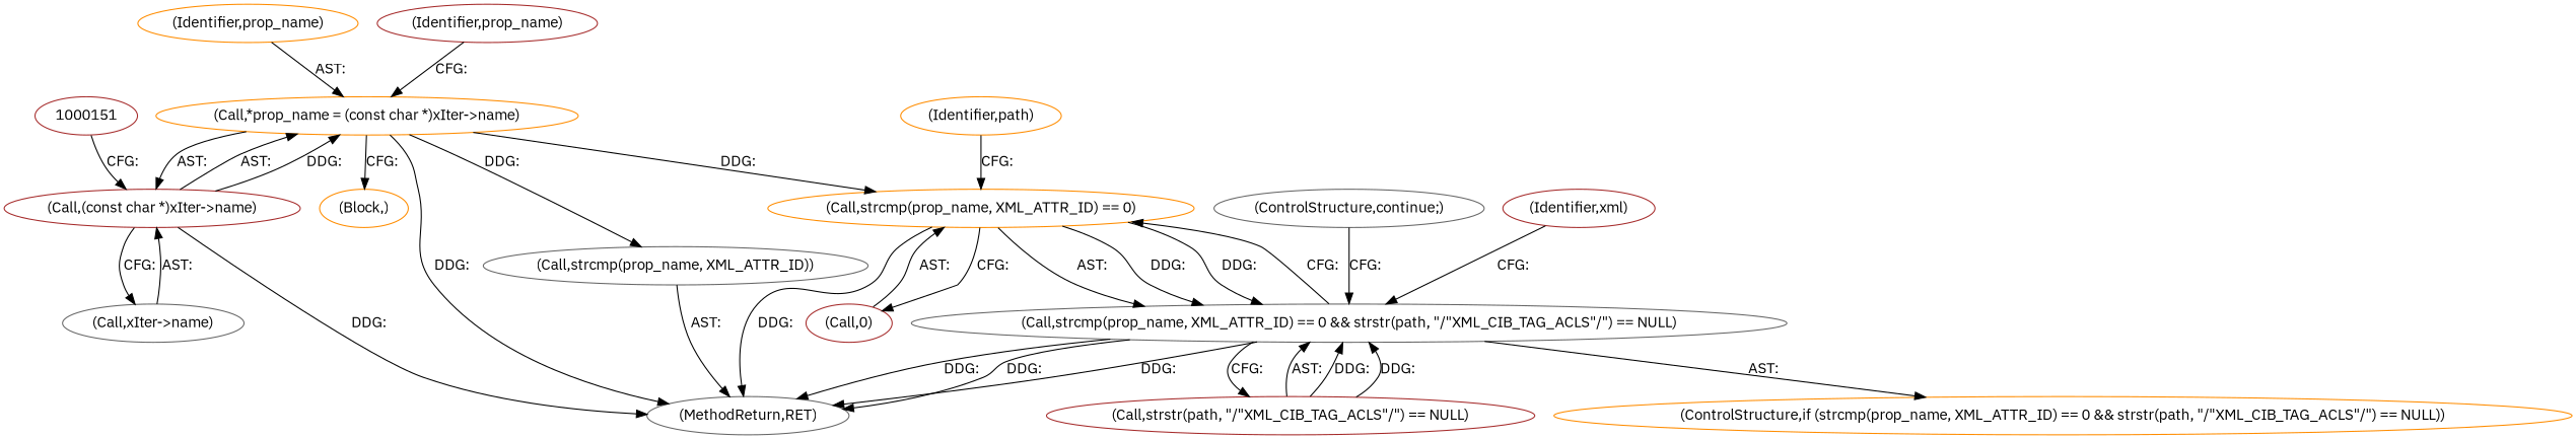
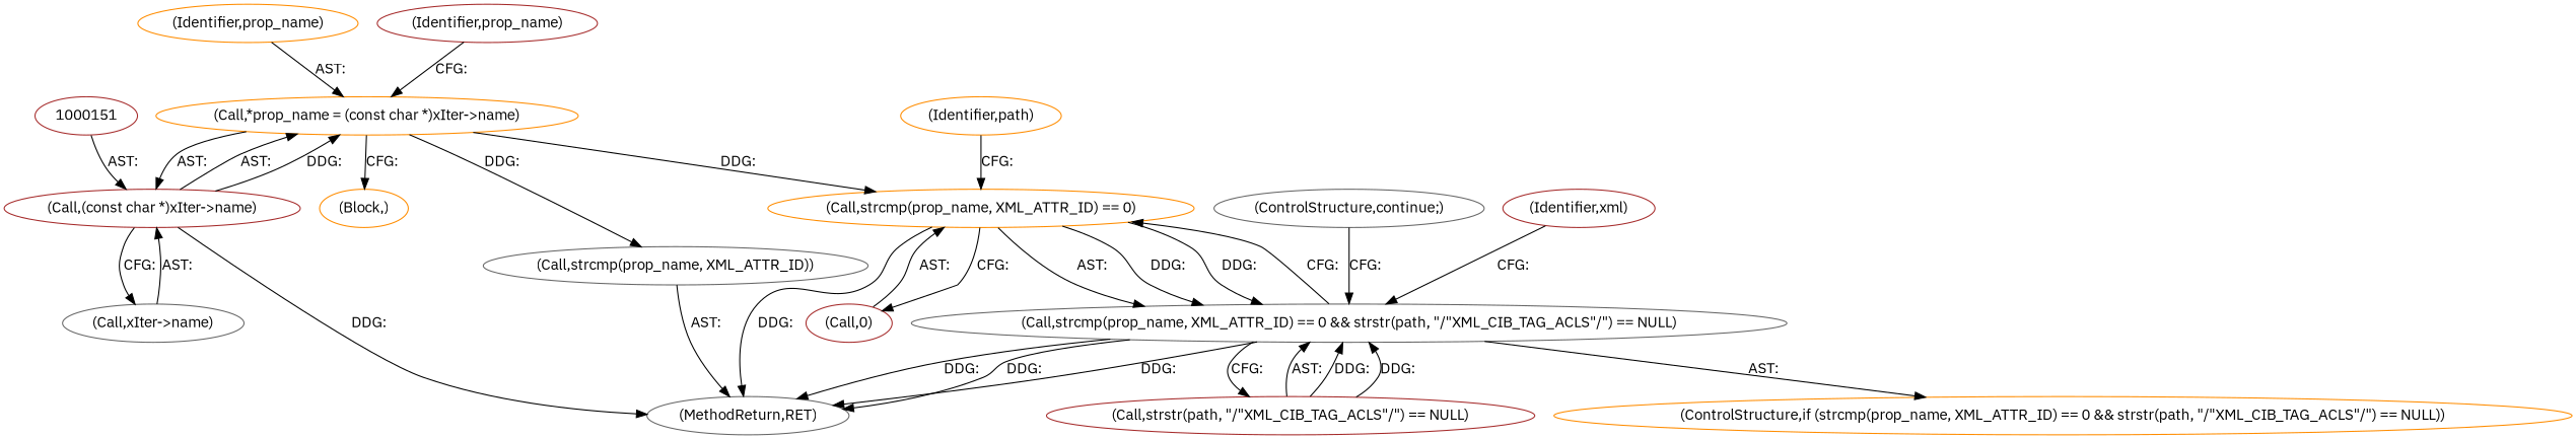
  digraph {
    fontname="IBM Plex Sans"
    node [color=darkorange fontname="IBM Plex Sans"]
    edge [fontname="IBM Plex Sans"]
    n1 [label="(Call,strcmp(prop_name, XML_ATTR_ID) == 0)"]
    n2 [color=gray40 label="(Call,strcmp(prop_name, XML_ATTR_ID) == 0 && strstr(path, \"/\"XML_CIB_TAG_ACLS\"/\") == NULL)"]
    n3 [color=brown label="(Call,0)"]
    n4 [color=gray40 label="(MethodReturn,RET)"]
    n5 [color=brown label="(Call,strstr(path, \"/\"XML_CIB_TAG_ACLS\"/\") == NULL)"]
    n6 [label="(ControlStructure,if (strcmp(prop_name, XML_ATTR_ID) == 0 && strstr(path, \"/\"XML_CIB_TAG_ACLS\"/\") == NULL))"]
    n7 [label="(Call,*prop_name = (const char *)xIter->name)"]
    n8 [color=brown label="(Call,(const char *)xIter->name)"]
    n9 [label="(Block,)"]
    n10 [color=gray40 label="(Call,strcmp(prop_name, XML_ATTR_ID))"]
    n11 [color=gray40 label="(Call,xIter->name)"]
    n12 [color=brown label="(Identifier,xml)"]
    n13 [label="(Identifier,prop_name)"]
    n14 [color=brown label="(Identifier,prop_name)"]
    n15 [label="(Identifier,path)"]
    n16 [color=gray40 label="(ControlStructure,continue;)"]
    1000151 [color=brown]
    n1 -> n2 [label="AST: "]
    n1 -> n2 [label="DDG: "]
    n1 -> n2 [label="DDG: "]
    n1 -> n3 [label="CFG: "]
    n1 -> n4 [label="DDG: "]
    n2 -> n1 [label="CFG: "]
    n2 -> n4 [label="DDG: "]
    n2 -> n4 [label="DDG: "]
    n2 -> n4 [label="DDG: "]
    n2 -> n5 [label="CFG: "]
    n2 -> n6 [label="AST: "]
    n3 -> n1 [label="AST: "]
    n5 -> n2 [label="AST: "]
    n5 -> n2 [label="DDG: "]
    n5 -> n2 [label="DDG: "]
    n7 -> n1 [label="DDG: "]
-   n7 -> n4 [label="DDG: "]
    n7 -> n8 [label="AST: "]
    n7 -> n9 [label="CFG: "]
    n7 -> n10 [label="DDG: "]
    n8 -> n4 [label="DDG: "]
    n8 -> n7 [label="AST: "]
    n8 -> n7 [label="DDG: "]
    n8 -> n11 [label="CFG: "]
    n10 -> n4 [label="AST: "]
    n11 -> n8 [label="AST: "]
    n12 -> n2 [label="CFG: "]
    n13 -> n7 [label="AST: "]
    n14 -> n7 [label="CFG: "]
    n15 -> n1 [label="CFG: "]
    n16 -> n2 [label="CFG: "]
-   1000151 -> n8 [label="CFG: "]
+   1000151 -> n8 [label="AST: "]
  }
